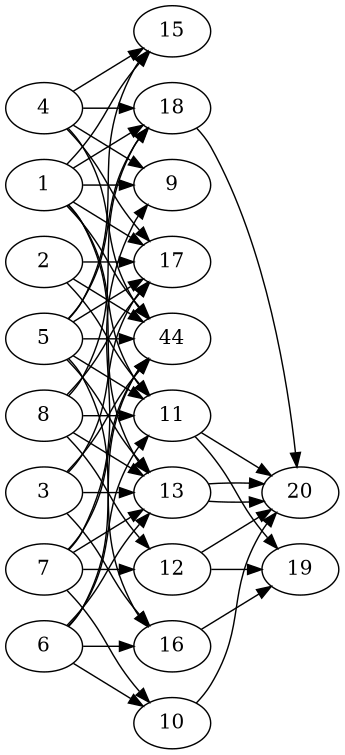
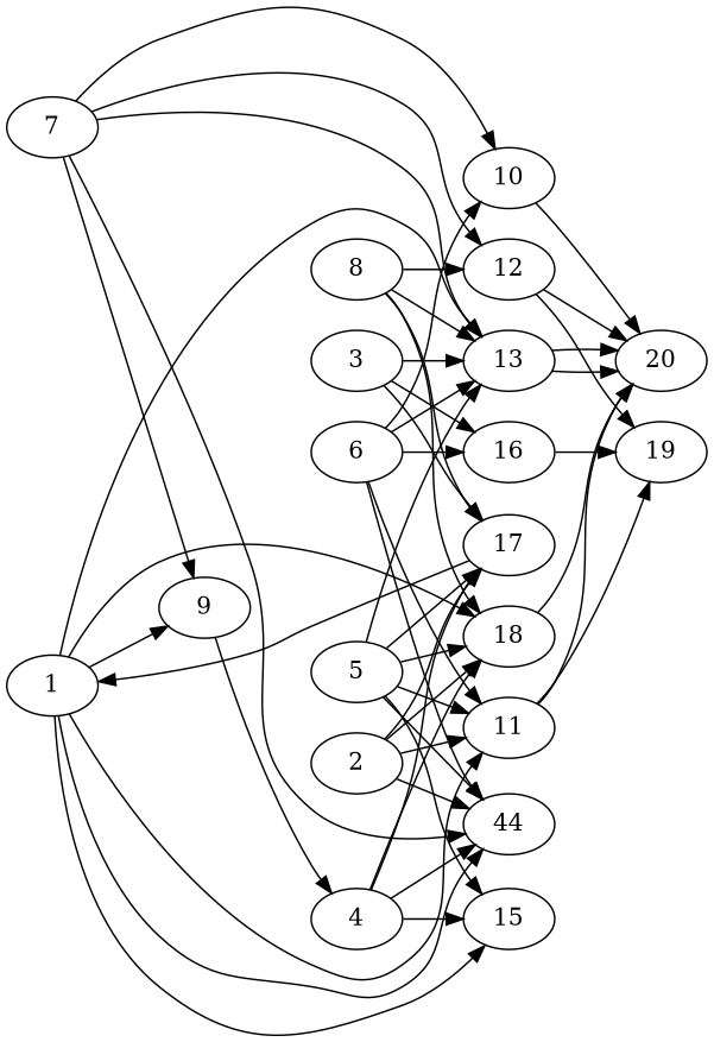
  digraph {
    rankdir=LR
    node [alpha=0.04]
    1 [expect_size=42497024]
    9 [alpha=0.12 expect_size=50348032]
    11 [alpha=0.19 expect_size=41143296]
    13 [alpha=0.01 expect_size=36901888]
    n5 [alpha=0.05 expect_size=11671552 label=44]
    15 [expect_size=31595520]
    17 [alpha=0.15 expect_size=20544512]
    18 [alpha=0.03 expect_size=33507328]
    20 [alpha=0.06 expect_size=18059264]
    19 [alpha=0.01 expect_size=36045824]
    2 [alpha=0.14 expect_size=27922432]
    3 [alpha=0.09 expect_size=50259968]
    16 [alpha=0.11 expect_size=45587456]
    4 [alpha=0.08 expect_size=51283968]
    5 [alpha=0.06 expect_size=49935360]
    6 [alpha=0.09 expect_size=13071360]
    10 [expect_size=51019776]
    7 [alpha=0.05 expect_size=31239168]
    12 [alpha=0.15 expect_size=50282496]
    8 [alpha=0.01 expect_size=32444416]
    1 -> 9
    1 -> 11
    1 -> 13
    1 -> n5
    1 -> 15
-   1 -> 17
+   17 -> 1
    1 -> 18
    11 -> 20
    11 -> 19
    13 -> 20
    13 -> 20
    18 -> 20
    2 -> 11
    2 -> n5
    2 -> 17
+   2 -> 18
    3 -> 13
-   3 -> n5
    3 -> 17
    3 -> 16
    16 -> 19
-   4 -> 9
+   9 -> 4
    4 -> n5
    4 -> 15
    4 -> 17
    4 -> 18
    5 -> 11
    5 -> 13
    5 -> n5
    5 -> 15
    5 -> 17
    5 -> 18
-   5 -> 16
    6 -> 11
    6 -> 13
    6 -> n5
    6 -> 16
    6 -> 10
    10 -> 20
    7 -> 9
    7 -> 13
    7 -> n5
    7 -> 10
    7 -> 12
    12 -> 20
    12 -> 19
-   8 -> 11
    8 -> 13
    8 -> 17
    8 -> 18
    8 -> 12
  }
